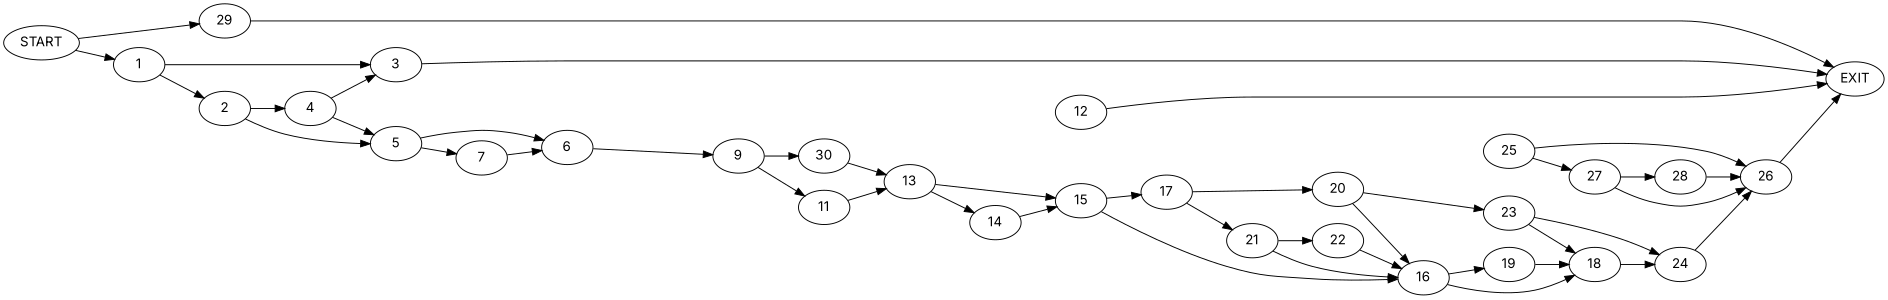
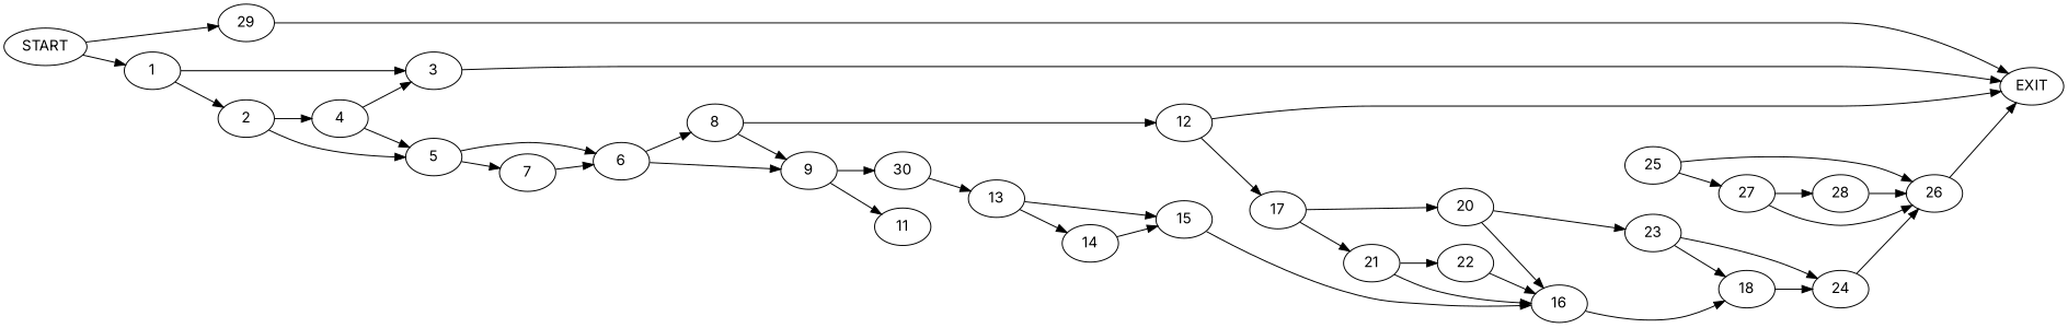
  digraph {
    fontname=Inter
    rankdir=LR
    node [fontname=Inter]
    edge [fontname=Inter]
    n1 [label=START]
    1
    29
    2
    3
    n6 [label=EXIT]
    4
    5
    6
    7
+   8
    9
    12
    n14 [label=30]
    11
    13
    14
    15
    16
    17
    18
-   19
    20
    21
    24
    23
    22
    26
    25
    27
    28
    n1 -> 1
    n1 -> 29
    1 -> 2
    1 -> 3
    29 -> n6
    2 -> 4
    2 -> 5
    3 -> n6
    4 -> 3
    4 -> 5
    5 -> 6
    5 -> 7
+   6 -> 8
    6 -> 9
    7 -> 6
+   8 -> 9
+   8 -> 12
    9 -> n14
    9 -> 11
    12 -> n6
    n14 -> 13
-   11 -> 13
    13 -> 14
    13 -> 15
    14 -> 15
    15 -> 16
-   15 -> 17
+   12 -> 17
    16 -> 18
-   16 -> 19
    17 -> 20
    17 -> 21
    18 -> 24
-   19 -> 18
    20 -> 16
    20 -> 23
    21 -> 16
    21 -> 22
    24 -> 26
    23 -> 18
    23 -> 24
    22 -> 16
    26 -> n6
    25 -> 26
    25 -> 27
    27 -> 26
    27 -> 28
    28 -> 26
  }
